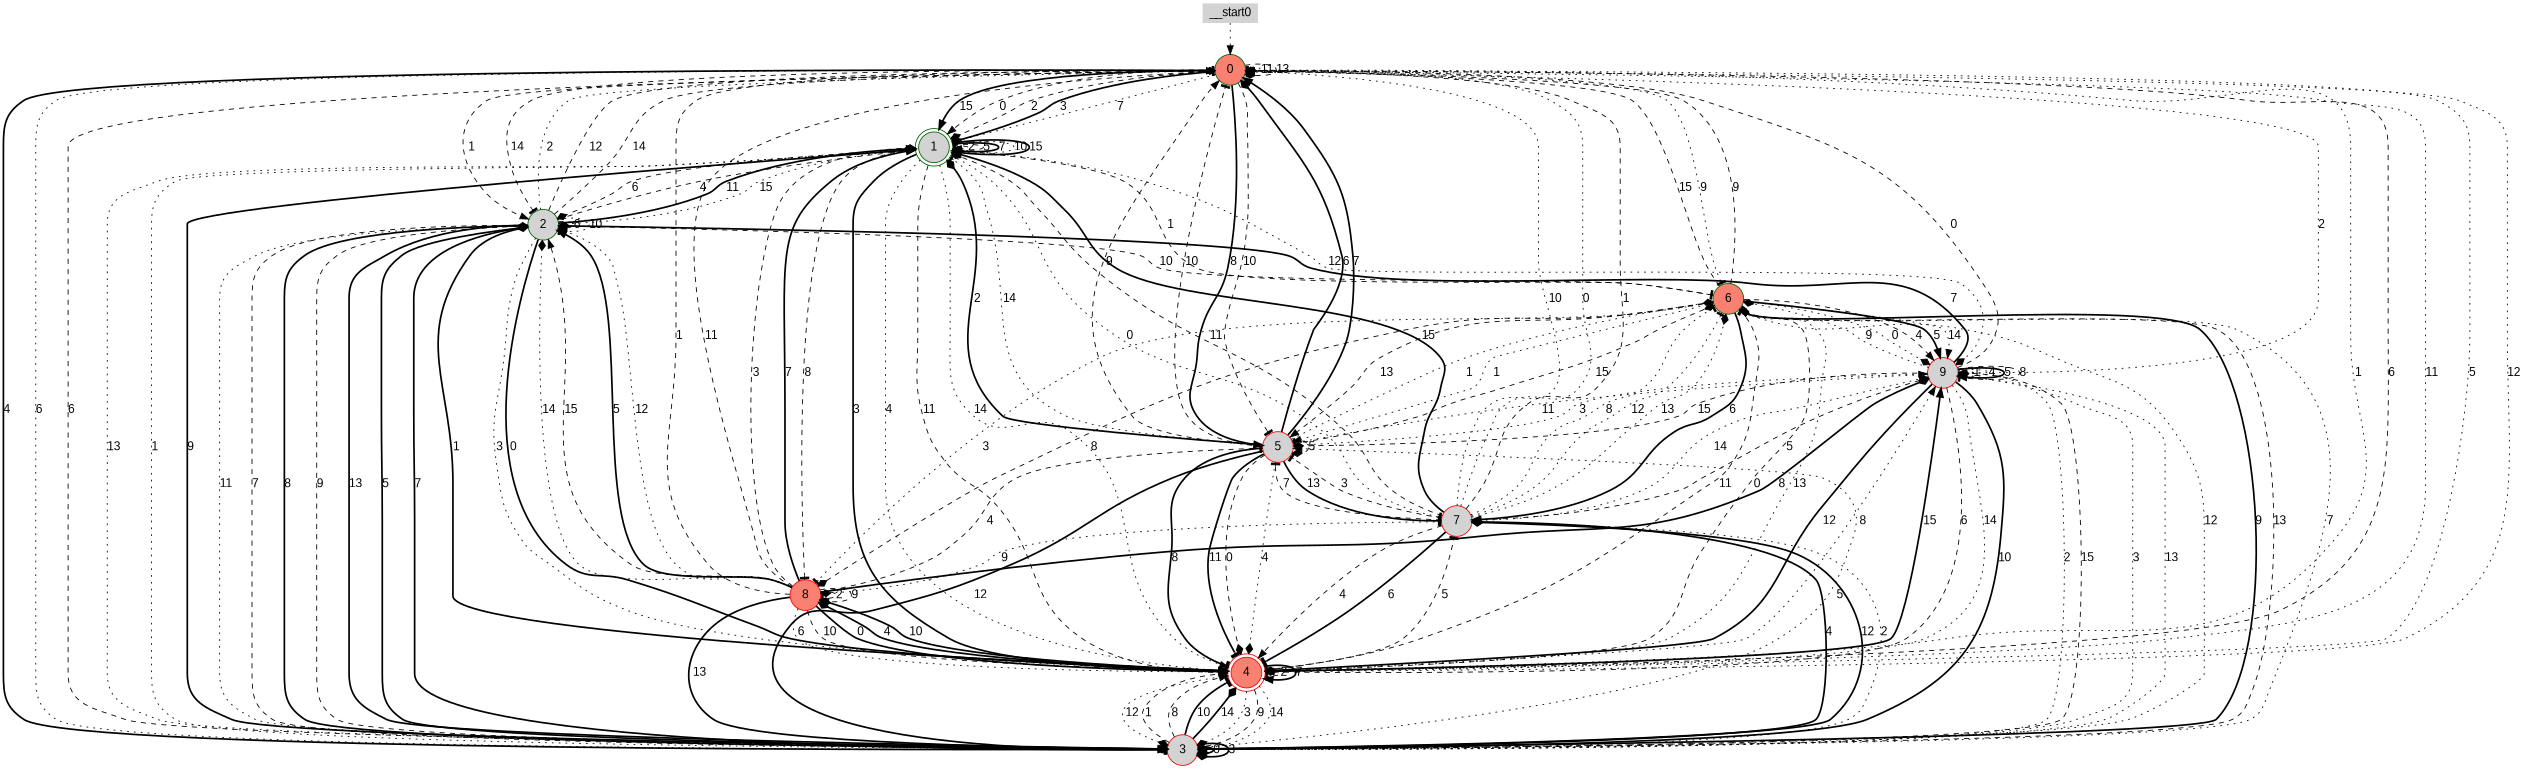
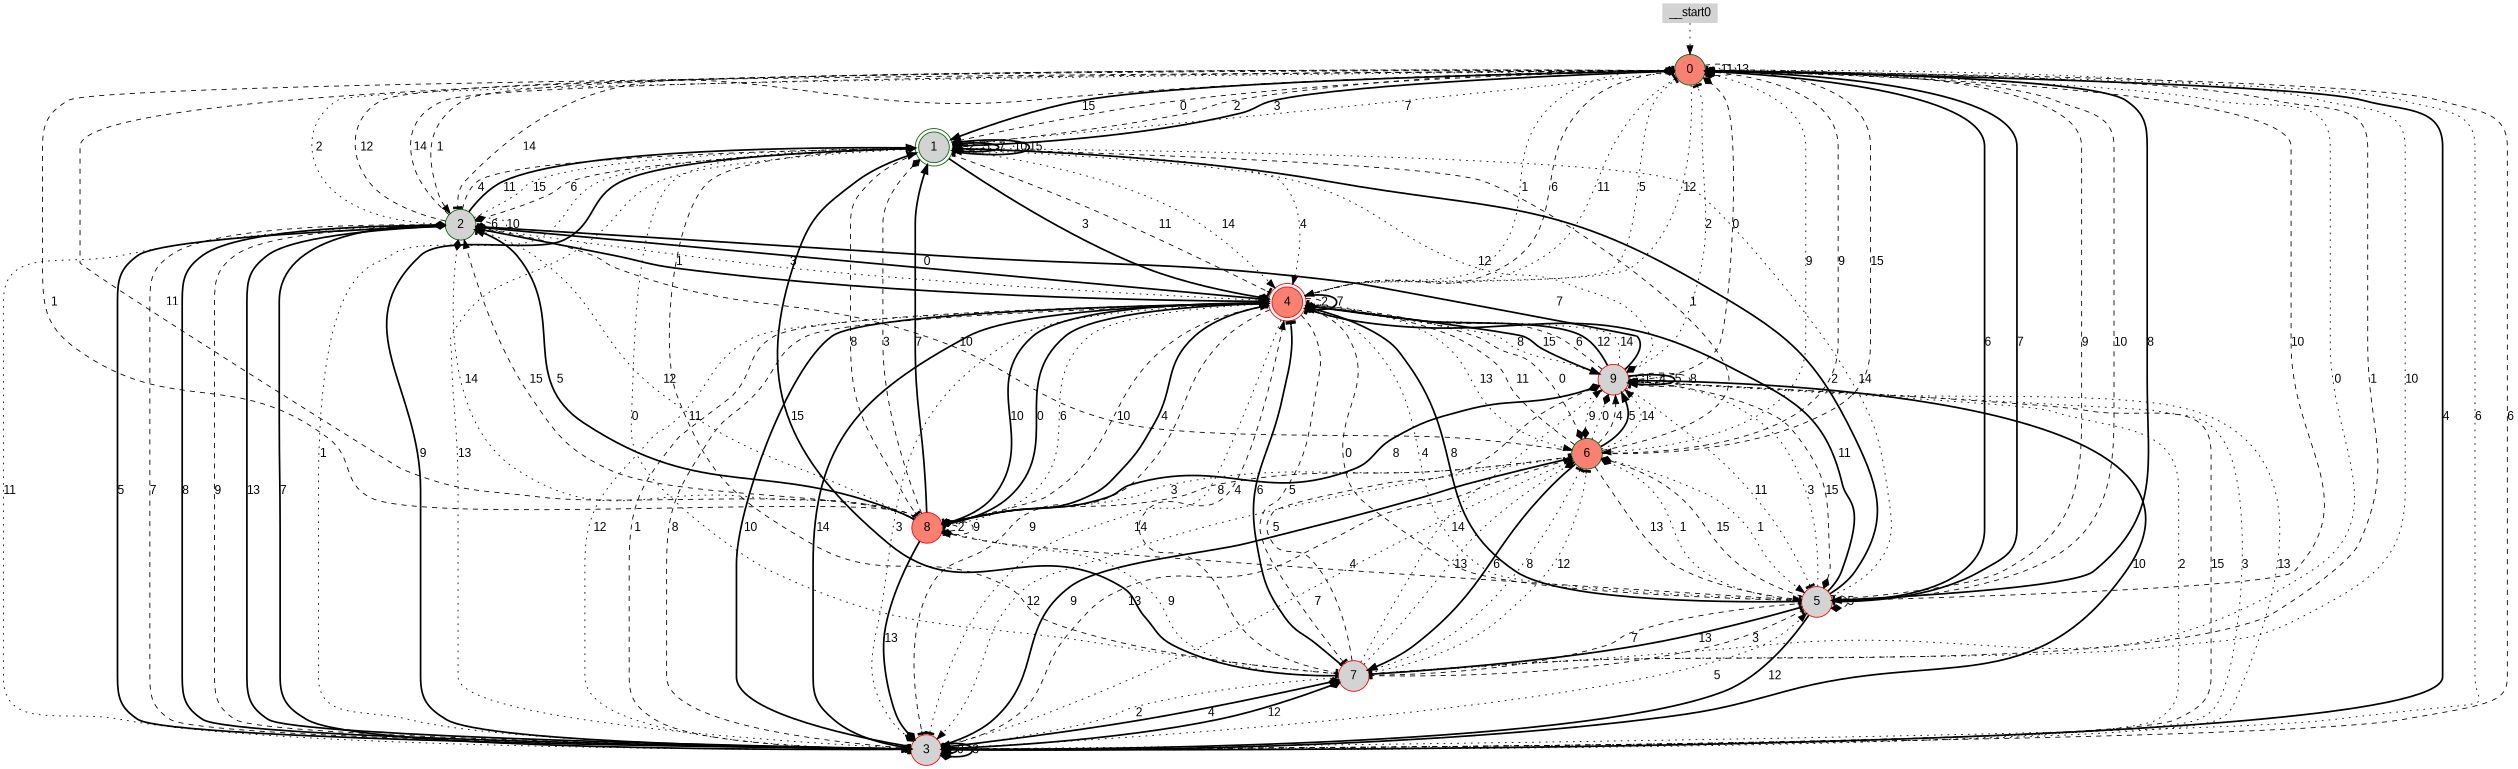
  digraph {
    fontname="Liberation Sans"
    node [color=red fillcolor=lightgrey fontname="Liberation Sans" shape=circle style=filled]
    edge [arrowhead=normal fontname="Liberation Sans" style=dashed]
    n1 [color=darkgreen fillcolor=salmon label=0]
    n2 [color=darkgreen label=1 shape=doublecircle]
    n3 [color=darkgreen label=2]
    n4 [label=3]
    n5 [fillcolor=salmon label=4 shape=doublecircle]
    n6 [label=5]
    n7 [color=darkgreen fillcolor=salmon label=6]
    n8 [label=7]
    n9 [fillcolor=salmon label=8]
    n10 [label=9]
    __start0 [height=0 shape=none width=0]
    n1 -> n1 [arrowhead=tee label=11 style=dotted]
    n1 -> n1 [arrowhead=diamond label=13]
    n1 -> n2 [label=0]
    n1 -> n2 [arrowhead=diamond label=2]
    n1 -> n2 [arrowhead=tee label=3 style=bold]
    n1 -> n2 [arrowhead=diamond label=7 style=dotted]
    n1 -> n2 [label=15 style=bold]
    n1 -> n3 [label=1]
    n1 -> n3 [arrowhead=tee label=14]
    n1 -> n4 [label=4 style=bold]
    n1 -> n4 [arrowhead=diamond label=6 style=dotted]
    n1 -> n5 [label=5 style=dotted]
    n1 -> n5 [label=12 style=dotted]
    n1 -> n6 [label=8 style=bold]
    n1 -> n6 [arrowhead=tee label=10]
-   n1 -> n7 [arrowhead=tee label=9 style=dotted]
+   n1 -> n7 [label=9 style=dotted]
    n2 -> n2 [label=2]
    n2 -> n2 [arrowhead=diamond label=5]
    n2 -> n2 [label=7 style=bold]
    n2 -> n2 [arrowhead=tee label=10 style=dotted]
    n2 -> n2 [arrowhead=tee label=15 style=bold]
    n2 -> n3 [arrowhead=diamond label=6]
    n2 -> n4 [label=1 style=dotted]
    n2 -> n4 [arrowhead=tee label=9 style=bold]
    n2 -> n4 [arrowhead=diamond label=13 style=dotted]
    n2 -> n5 [arrowhead=diamond label=3 style=bold]
    n2 -> n5 [label=4 style=dotted]
    n2 -> n5 [arrowhead=tee label=11]
    n2 -> n5 [label=14 style=dotted]
    n2 -> n8 [arrowhead=tee label=0 style=dotted]
    n2 -> n9 [arrowhead=tee label=8]
    n2 -> n10 [arrowhead=diamond label=12 style=dotted]
    n3 -> n1 [label=2 style=dotted]
    n3 -> n1 [arrowhead=tee label=12]
    n3 -> n1 [arrowhead=diamond label=14]
    n3 -> n2 [label=4]
    n3 -> n2 [label=11 style=bold]
    n3 -> n2 [label=15 style=dotted]
    n3 -> n3 [label=6]
    n3 -> n3 [arrowhead=tee label=10 style=dotted]
    n3 -> n4 [label=5 style=bold]
    n3 -> n4 [arrowhead=diamond label=7]
    n3 -> n4 [arrowhead=tee label=8 style=bold]
    n3 -> n4 [arrowhead=tee label=9]
    n3 -> n4 [label=13 style=bold]
    n3 -> n5 [label=0 style=bold]
    n3 -> n5 [label=1 style=bold]
    n3 -> n5 [arrowhead=diamond label=3 style=dotted]
    n4 -> n1 [arrowhead=diamond label=6]
    n4 -> n3 [arrowhead=diamond label=7 style=bold]
    n4 -> n3 [arrowhead=diamond label=11 style=dotted]
    n4 -> n4 [arrowhead=diamond label=0 style=bold]
    n4 -> n4 [arrowhead=diamond label=3 style=bold]
    n4 -> n5 [label=1]
    n4 -> n5 [label=8]
    n4 -> n5 [arrowhead=tee label=10 style=bold]
    n4 -> n5 [arrowhead=diamond label=14 style=bold]
    n4 -> n6 [label=5 style=dotted]
    n4 -> n7 [arrowhead=tee label=9 style=bold]
    n4 -> n7 [label=13]
    n4 -> n8 [arrowhead=diamond label=4 style=bold]
    n4 -> n8 [arrowhead=diamond label=12 style=bold]
    n4 -> n10 [label=2 style=dotted]
    n4 -> n10 [arrowhead=diamond label=15]
    n5 -> n1 [arrowhead=diamond label=1 style=dotted]
    n5 -> n1 [arrowhead=diamond label=6]
    n5 -> n1 [arrowhead=tee label=11 style=dotted]
    n5 -> n4 [arrowhead=diamond label=3 style=dotted]
    n5 -> n4 [arrowhead=tee label=9]
    n5 -> n4 [arrowhead=diamond label=12 style=dotted]
    n5 -> n4 [arrowhead=tee label=14 style=dotted]
    n5 -> n5 [arrowhead=tee label=2]
    n5 -> n5 [label=7 style=bold]
    n5 -> n7 [arrowhead=diamond label=0]
    n5 -> n7 [label=13 style=dotted]
    n5 -> n8 [arrowhead=tee label=5]
    n5 -> n9 [arrowhead=diamond label=4 style=bold]
    n5 -> n9 [arrowhead=diamond label=10 style=bold]
    n5 -> n10 [label=8 style=dotted]
    n5 -> n10 [label=15 style=bold]
    n6 -> n1 [arrowhead=diamond label=6 style=bold]
    n6 -> n1 [label=7 style=bold]
    n6 -> n1 [label=9]
    n6 -> n1 [arrowhead=tee label=10]
    n6 -> n2 [arrowhead=diamond label=2 style=bold]
    n6 -> n2 [arrowhead=tee label=14 style=dotted]
    n6 -> n4 [arrowhead=tee label=12 style=bold]
    n6 -> n5 [arrowhead=diamond label=0]
    n6 -> n5 [arrowhead=diamond label=4 style=dotted]
    n6 -> n5 [arrowhead=tee label=8 style=bold]
    n6 -> n5 [arrowhead=tee label=11 style=bold]
    n6 -> n6 [arrowhead=diamond label=5]
    n6 -> n7 [arrowhead=diamond label=1 style=dotted]
    n6 -> n7 [arrowhead=diamond label=15]
    n6 -> n8 [arrowhead=tee label=13 style=bold]
    n6 -> n10 [label=3 style=dotted]
    n7 -> n1 [label=9]
    n7 -> n1 [label=15]
    n7 -> n2 [arrowhead=tee label=1]
-   n3 -> n7 [arrowhead=tee label=10]
+   n7 -> n3 [arrowhead=tee label=10]
    n7 -> n4 [label=7 style=dotted]
    n7 -> n4 [label=12 style=dotted]
    n7 -> n5 [arrowhead=tee label=11]
    n7 -> n6 [label=1 style=dotted]
    n7 -> n6 [label=13]
    n7 -> n8 [label=6 style=bold]
    n7 -> n9 [arrowhead=tee label=3 style=dotted]
    n7 -> n9 [arrowhead=diamond label=8]
    n7 -> n10 [arrowhead=diamond label=0 style=dotted]
    n7 -> n10 [label=4]
    n7 -> n10 [label=5 style=bold]
    n7 -> n10 [label=14 style=dotted]
    n8 -> n1 [label=0 style=dotted]
    n8 -> n1 [label=1]
    n8 -> n1 [arrowhead=diamond label=10 style=dotted]
    n8 -> n2 [arrowhead=diamond label=11]
    n8 -> n2 [label=15 style=bold]
    n8 -> n4 [arrowhead=tee label=2 style=dotted]
    n8 -> n5 [label=4]
    n8 -> n5 [arrowhead=tee label=6 style=bold]
    n8 -> n6 [arrowhead=tee label=3]
    n8 -> n6 [arrowhead=tee label=7]
    n8 -> n7 [arrowhead=tee label=8 style=dotted]
    n8 -> n7 [arrowhead=tee label=12 style=dotted]
    n8 -> n7 [arrowhead=diamond label=13 style=dotted]
    n8 -> n9 [arrowhead=diamond label=9 style=dotted]
    n8 -> n10 [arrowhead=diamond label=5]
    n8 -> n10 [label=14 style=dotted]
    n9 -> n1 [label=1]
    n9 -> n1 [arrowhead=tee label=11]
    n9 -> n2 [arrowhead=diamond label=3]
    n9 -> n2 [label=7 style=bold]
    n9 -> n3 [label=5 style=bold]
    n9 -> n3 [label=12 style=dotted]
    n9 -> n3 [arrowhead=diamond label=14 style=dotted]
    n9 -> n3 [label=15]
    n9 -> n4 [arrowhead=diamond label=13 style=bold]
    n9 -> n5 [label=0 style=bold]
    n9 -> n5 [label=6 style=dotted]
    n9 -> n5 [label=10]
    n9 -> n6 [arrowhead=tee label=4]
    n9 -> n9 [arrowhead=tee label=2]
    n9 -> n9 [label=9]
    n9 -> n10 [arrowhead=diamond label=8 style=bold]
    n10 -> n1 [arrowhead=diamond label=0]
    n10 -> n1 [arrowhead=tee label=2 style=dotted]
    n10 -> n3 [arrowhead=diamond label=7 style=bold]
    n10 -> n4 [label=3 style=dotted]
    n10 -> n4 [arrowhead=tee label=10 style=bold]
    n10 -> n4 [arrowhead=diamond label=13 style=dotted]
    n10 -> n5 [arrowhead=diamond label=6]
    n10 -> n5 [arrowhead=diamond label=12 style=bold]
    n10 -> n5 [label=14 style=dotted]
    n10 -> n6 [arrowhead=tee label=11 style=dotted]
    n10 -> n6 [arrowhead=diamond label=15]
    n10 -> n7 [arrowhead=diamond label=9 style=dotted]
    n10 -> n10 [label=1 style=dotted]
    n10 -> n10 [label=4 style=dotted]
    n10 -> n10 [label=5 style=bold]
    n10 -> n10 [arrowhead=tee label=8]
    __start0 -> n1 [style=dotted]
  }
